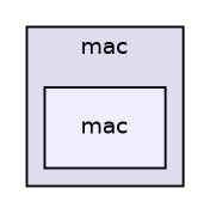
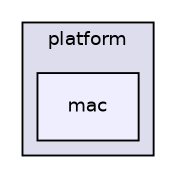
  digraph {
    compound=true
    n1 [fillcolor="#eeeeff" fontname=Helvetica fontsize=10 label=mac pencolor=black shape=box style=filled]
    subgraph cluster_1 {
      bgcolor="#ddddee"
      fontname=Helvetica
      fontsize=10
-     label=mac
+     label=platform
      pencolor=black
      n1
    }
  }
